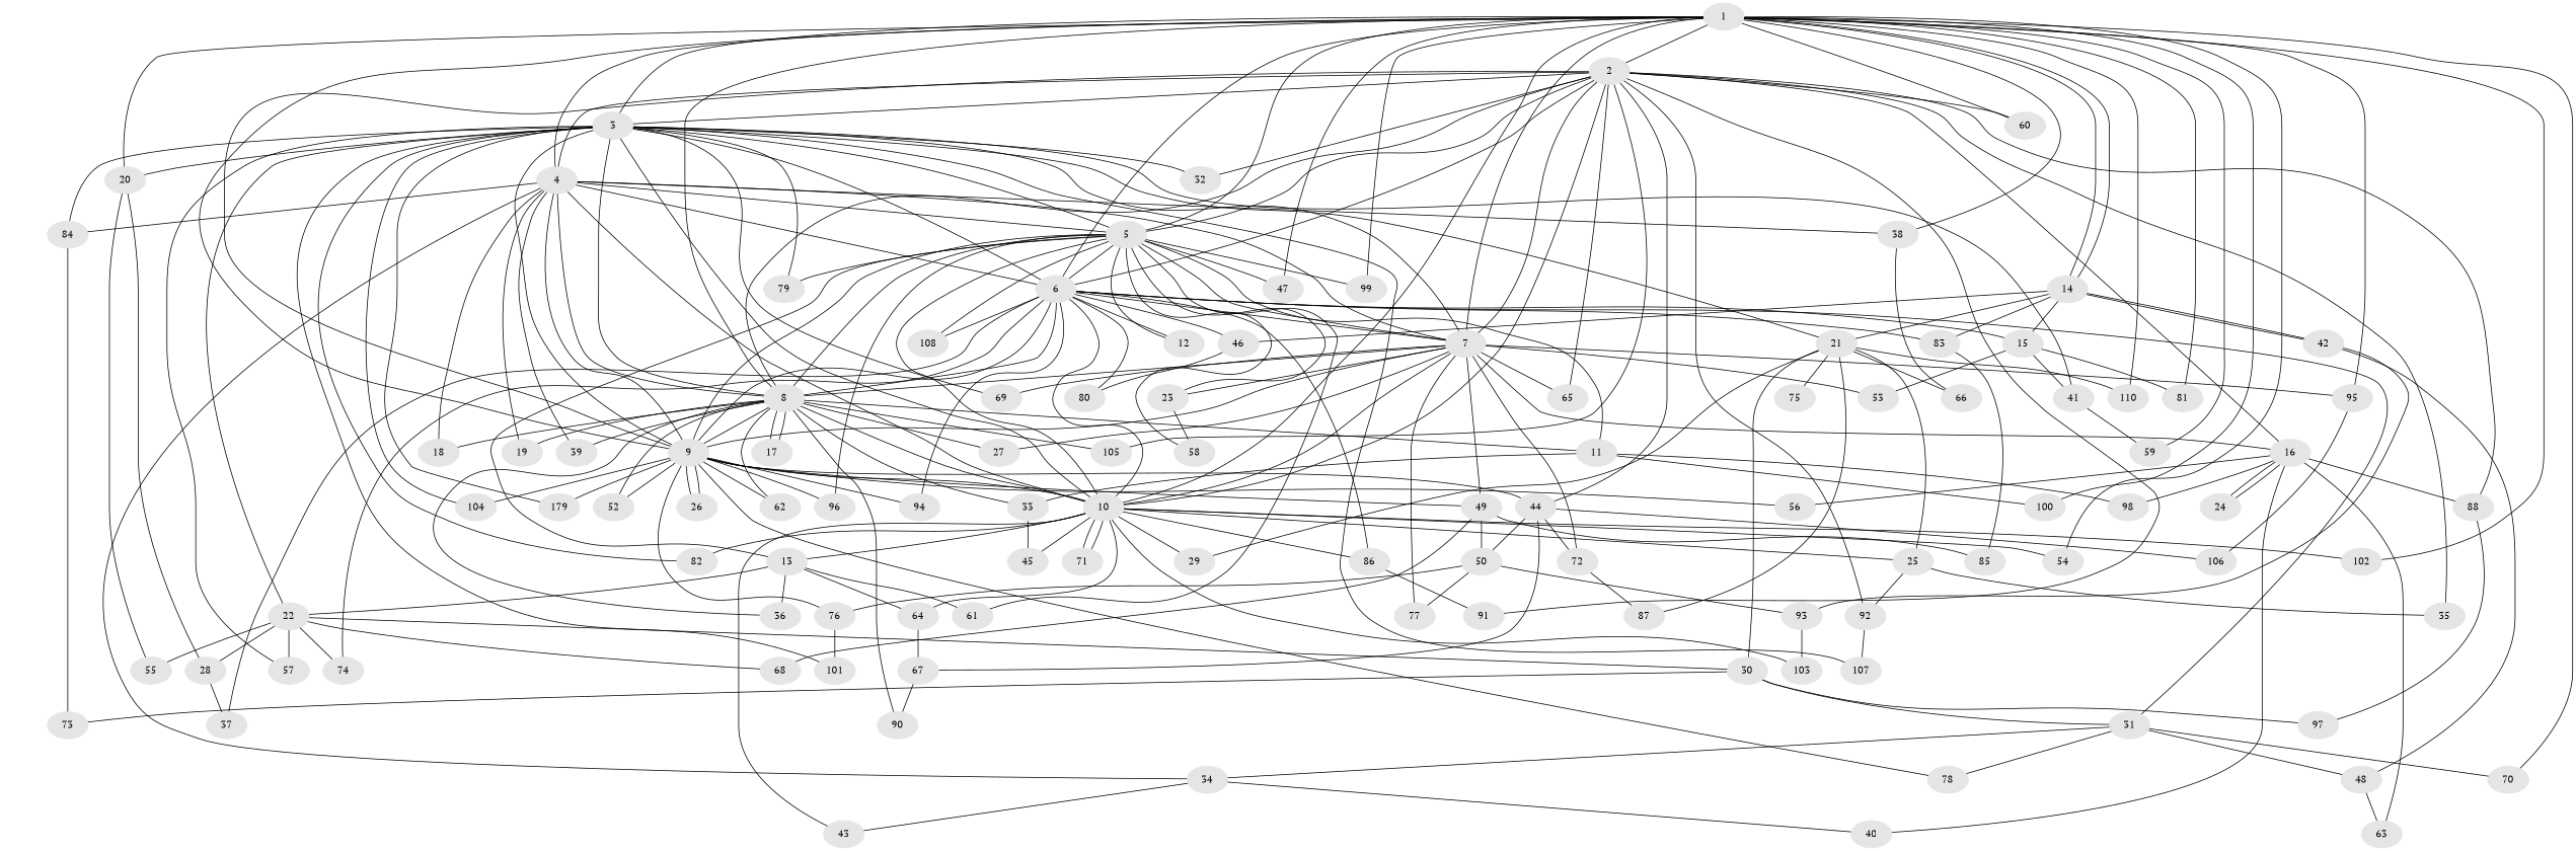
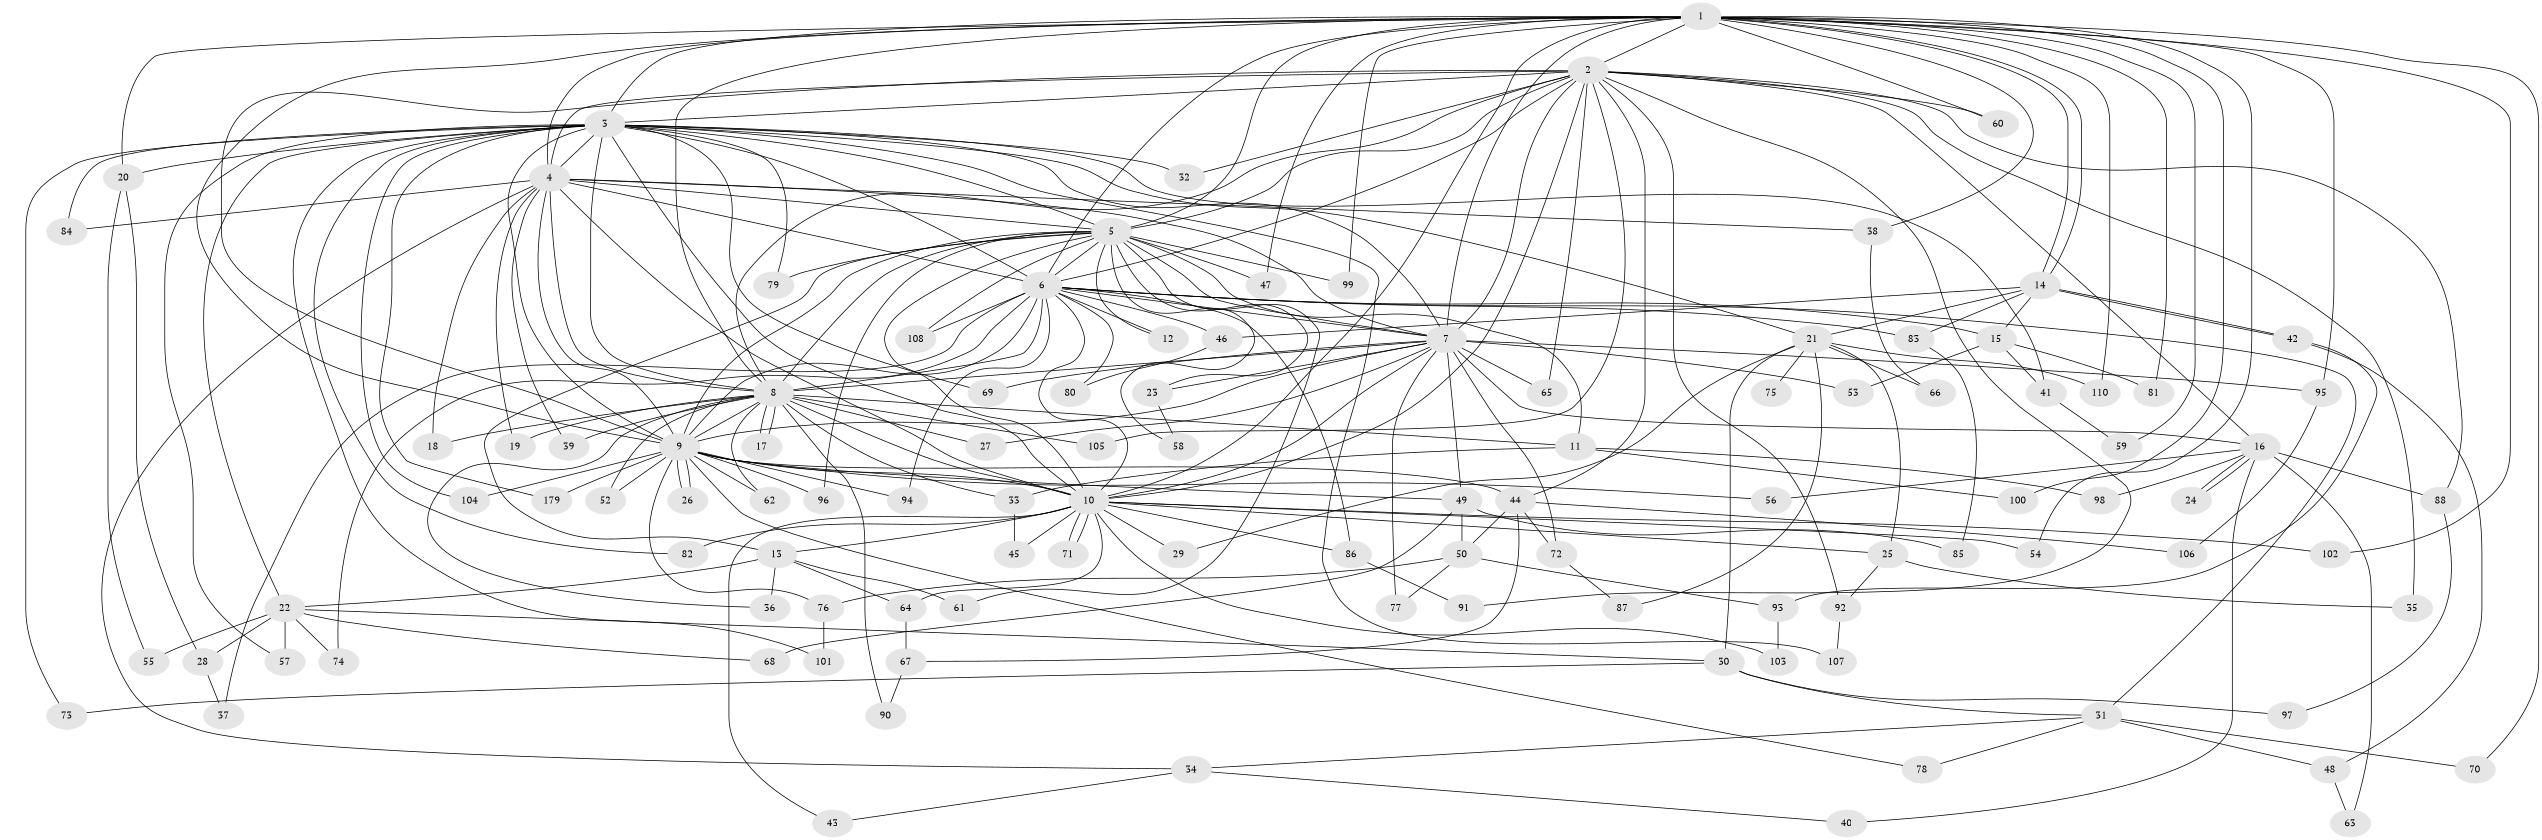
  graph {
    fontname="PT Serif"
    node [color=gray90 fontname="PT Serif" style=filled]
    edge [fontname="PT Serif"]
    1
    2
    3
    4
    5
    6
    7
    8
    9
    10
    14
    20
    38
    47
    54
    59
    60
    70
    81
    95
    99
    100
    102
    110
    16
    32
    35
    44
    65
    88
    91
    92
    105
    21
    22
    41
    57
    69
    73
    79
    82
    84
    101
    104
    107
    n46 [label=179]
    18
    19
    34
    39
    11
    12
    13
    23
    58
    61
    96
    108
    15
    31
    37
    46
    74
    80
    83
    86
    94
    27
    49
    53
    72
    77
    17
    33
    36
    52
    62
    90
    26
    56
    76
    78
    25
    29
    43
    45
    64
    71
    103
    42
    28
    55
    66
    106
    98
    24
    40
    63
    50
    67
    97
    75
    30
    87
    68
    48
    85
    93
    1 -- 2
    1 -- 3
    1 -- 4
    1 -- 5
    1 -- 6
    1 -- 7
    1 -- 8
    1 -- 9
    1 -- 10
    1 -- 14
    1 -- 14
    1 -- 20
    1 -- 38
    1 -- 47
    1 -- 54
    1 -- 59
    1 -- 60
    1 -- 70
    1 -- 81
    1 -- 95
    1 -- 99
    1 -- 100
    1 -- 102
    1 -- 110
    2 -- 3
    2 -- 4
    2 -- 5
    2 -- 6
    2 -- 7
    2 -- 8
    2 -- 9
    2 -- 10
    2 -- 60
    2 -- 16
    2 -- 32
    2 -- 35
    2 -- 44
    2 -- 65
    2 -- 88
    2 -- 91
    2 -- 92
    2 -- 105
+   3 -- 4
    3 -- 5
    3 -- 6
    3 -- 7
    3 -- 8
    3 -- 9
    3 -- 10
    3 -- 20
    3 -- 32
    3 -- 21
    3 -- 22
    3 -- 41
    3 -- 57
    3 -- 69
-   84 -- 73
+   3 -- 73
    3 -- 79
    3 -- 82
    3 -- 84
    3 -- 101
    3 -- 104
    3 -- 107
    3 -- n46
    4 -- 5
    4 -- 6
    4 -- 7
    4 -- 8
    4 -- 9
    4 -- 10
    4 -- 38
    4 -- 84
    4 -- 18
    4 -- 19
    4 -- 34
    4 -- 39
    5 -- 6
    5 -- 7
    5 -- 8
    5 -- 9
    5 -- 10
    5 -- 47
    5 -- 99
    5 -- 79
    5 -- 11
    5 -- 12
    5 -- 13
    5 -- 23
    5 -- 58
    5 -- 61
    5 -- 96
    5 -- 108
    6 -- 7
    6 -- 8
    6 -- 9
    6 -- 10
    6 -- 12
    6 -- 108
    6 -- 15
    6 -- 31
    6 -- 37
    6 -- 46
    6 -- 74
    6 -- 80
    6 -- 83
    6 -- 86
    6 -- 94
    7 -- 8
    7 -- 9
    7 -- 10
    7 -- 95
    7 -- 16
    7 -- 65
    7 -- 69
    7 -- 23
    7 -- 27
    7 -- 49
    7 -- 53
    7 -- 72
    7 -- 77
    8 -- 9
    8 -- 10
    8 -- 105
    8 -- 18
    8 -- 19
    8 -- 39
    8 -- 11
    8 -- 27
    8 -- 17
    8 -- 17
    8 -- 33
    8 -- 36
    8 -- 52
    8 -- 62
    8 -- 90
    9 -- 10
    9 -- 44
    9 -- 104
    9 -- n46
    9 -- 96
    9 -- 94
    9 -- 49
    9 -- 52
    9 -- 62
    9 -- 26
    9 -- 26
    9 -- 56
    9 -- 76
    9 -- 78
    10 -- 54
    10 -- 102
    10 -- 82
    10 -- 13
    10 -- 86
    10 -- 25
    10 -- 29
    10 -- 43
    10 -- 45
    10 -- 64
    10 -- 71
    10 -- 71
    10 -- 103
    14 -- 21
    14 -- 15
    14 -- 46
    14 -- 83
    14 -- 42
    14 -- 42
    20 -- 28
    20 -- 55
    38 -- 66
    95 -- 106
    16 -- 88
    16 -- 56
    16 -- 98
    16 -- 24
    16 -- 24
    16 -- 40
    16 -- 63
    44 -- 72
    44 -- 106
    44 -- 50
    44 -- 67
    88 -- 97
    92 -- 107
    21 -- 110
    21 -- 25
    21 -- 29
    21 -- 66
    21 -- 75
    21 -- 30
    21 -- 87
    22 -- 57
    22 -- 74
    22 -- 28
    22 -- 55
    22 -- 30
    22 -- 68
    41 -- 59
    34 -- 43
    34 -- 40
    11 -- 100
    11 -- 33
    11 -- 98
    13 -- 22
    13 -- 61
    13 -- 36
    13 -- 64
    23 -- 58
    15 -- 81
    15 -- 41
    15 -- 53
    31 -- 70
    31 -- 34
    31 -- 78
    31 -- 48
    46 -- 80
    83 -- 85
    86 -- 91
    49 -- 50
    49 -- 68
    49 -- 85
    72 -- 87
    33 -- 45
    76 -- 101
    25 -- 35
    25 -- 92
    64 -- 67
    42 -- 48
    42 -- 93
    28 -- 37
    50 -- 77
    50 -- 76
    50 -- 93
    67 -- 90
    30 -- 73
    30 -- 31
    30 -- 97
    48 -- 63
    93 -- 103
  }
